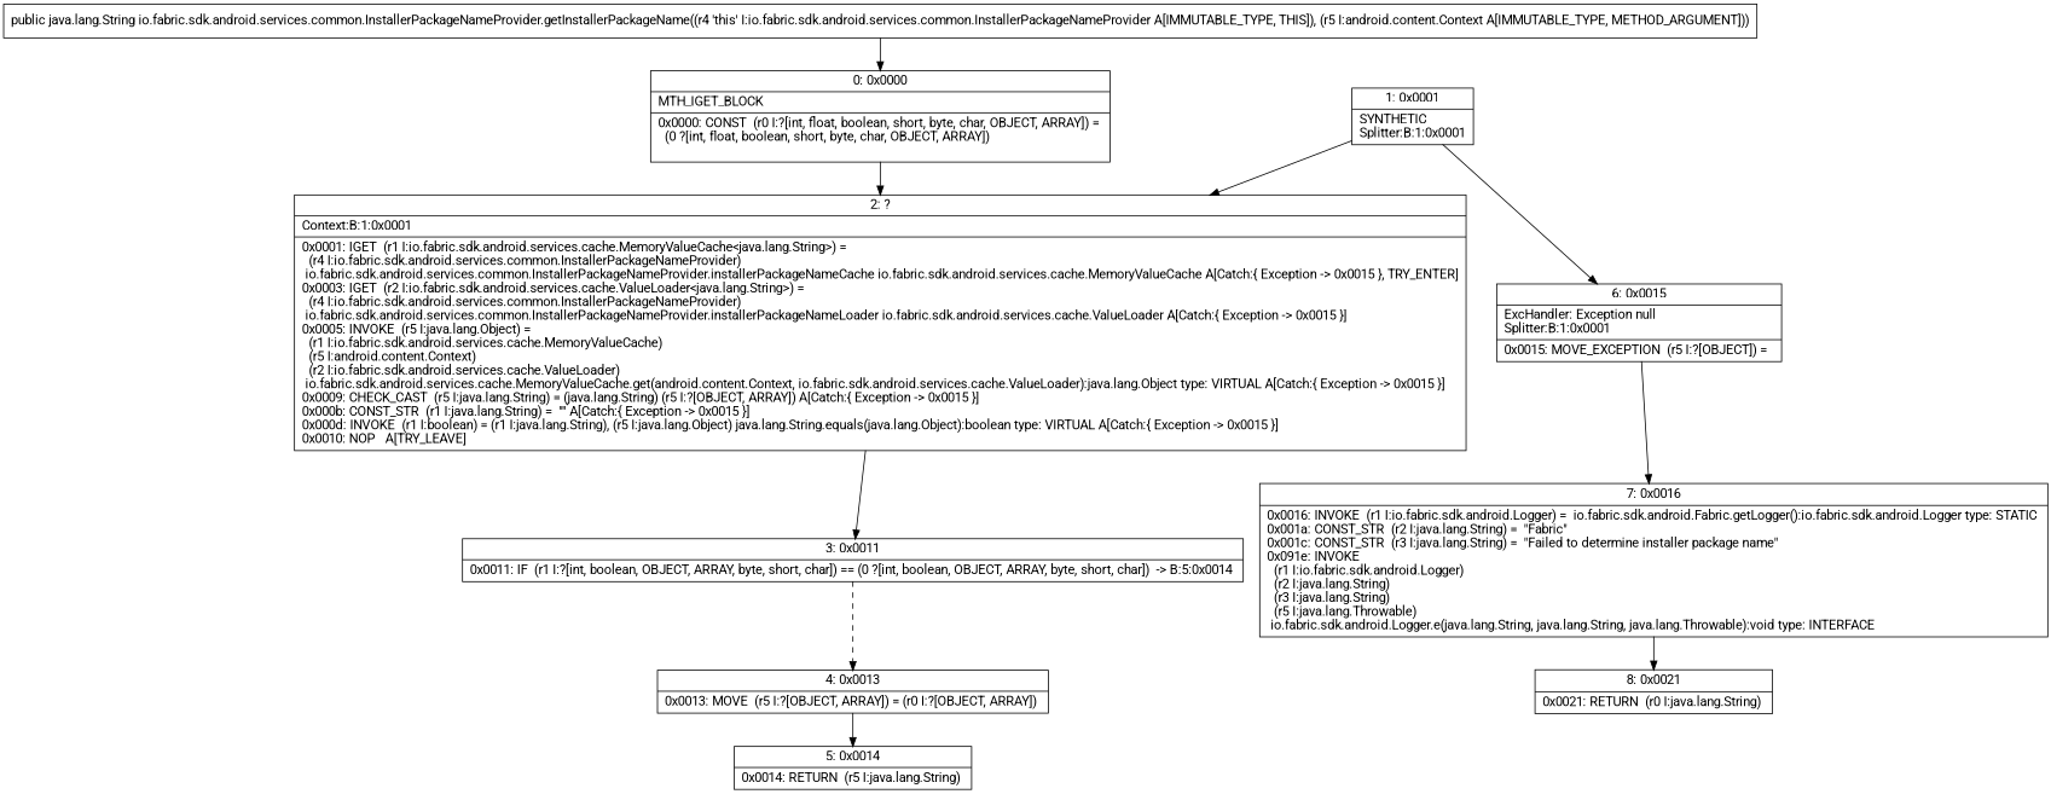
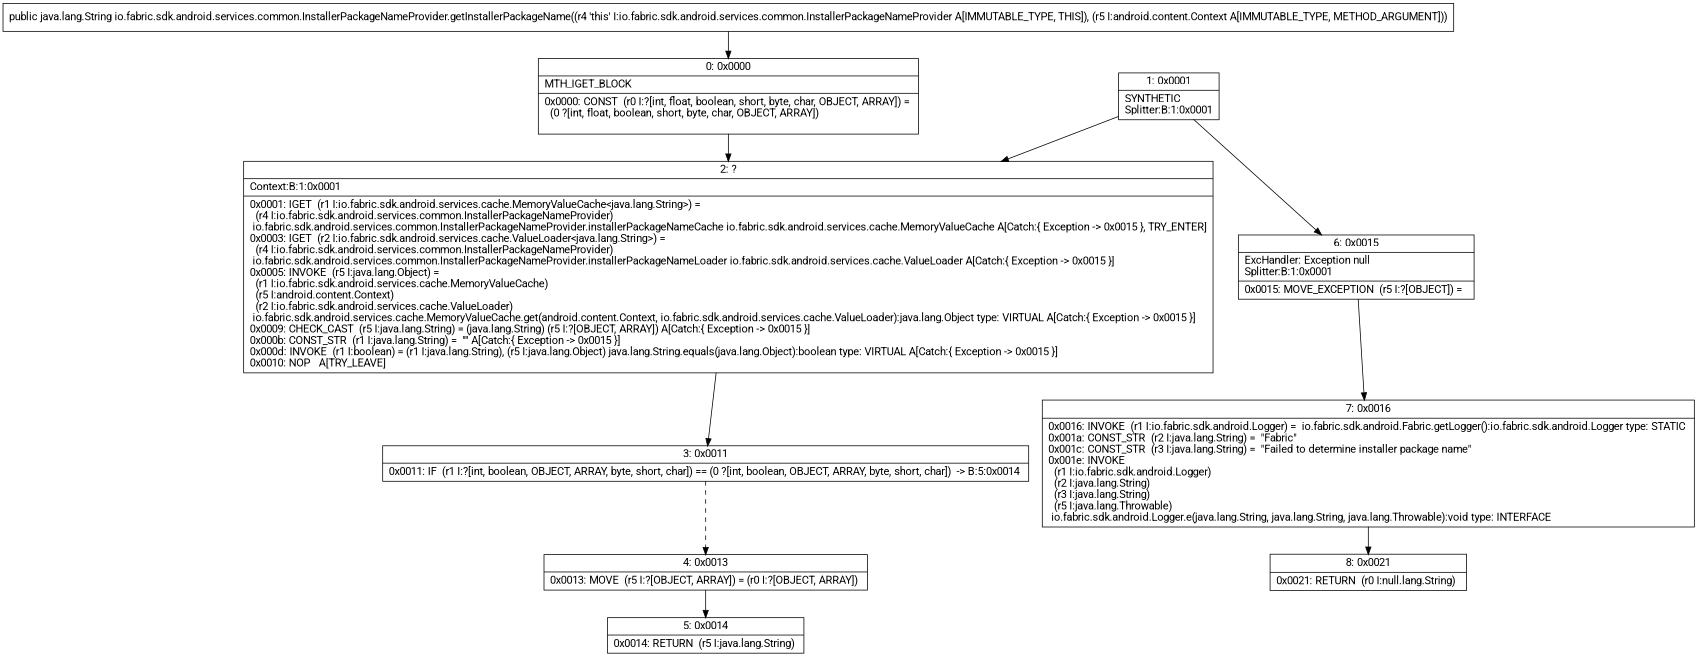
  digraph {
    fontname=Roboto
    node [fontname=Roboto shape=record]
    edge [fontname=Roboto]
    n1 [label="{0\:\ 0x0000|MTH_IGET_BLOCK\l|0x0000: CONST  (r0 I:?[int, float, boolean, short, byte, char, OBJECT, ARRAY]) = \l  (0 ?[int, float, boolean, short, byte, char, OBJECT, ARRAY])\l \l}"]
    n2 [label="{2\:\ ?|Context:B:1:0x0001\l|0x0001: IGET  (r1 I:io.fabric.sdk.android.services.cache.MemoryValueCache\<java.lang.String\>) = \l  (r4 I:io.fabric.sdk.android.services.common.InstallerPackageNameProvider)\l io.fabric.sdk.android.services.common.InstallerPackageNameProvider.installerPackageNameCache io.fabric.sdk.android.services.cache.MemoryValueCache A[Catch:\{ Exception \-\> 0x0015 \}, TRY_ENTER]\l0x0003: IGET  (r2 I:io.fabric.sdk.android.services.cache.ValueLoader\<java.lang.String\>) = \l  (r4 I:io.fabric.sdk.android.services.common.InstallerPackageNameProvider)\l io.fabric.sdk.android.services.common.InstallerPackageNameProvider.installerPackageNameLoader io.fabric.sdk.android.services.cache.ValueLoader A[Catch:\{ Exception \-\> 0x0015 \}]\l0x0005: INVOKE  (r5 I:java.lang.Object) = \l  (r1 I:io.fabric.sdk.android.services.cache.MemoryValueCache)\l  (r5 I:android.content.Context)\l  (r2 I:io.fabric.sdk.android.services.cache.ValueLoader)\l io.fabric.sdk.android.services.cache.MemoryValueCache.get(android.content.Context, io.fabric.sdk.android.services.cache.ValueLoader):java.lang.Object type: VIRTUAL A[Catch:\{ Exception \-\> 0x0015 \}]\l0x0009: CHECK_CAST  (r5 I:java.lang.String) = (java.lang.String) (r5 I:?[OBJECT, ARRAY]) A[Catch:\{ Exception \-\> 0x0015 \}]\l0x000b: CONST_STR  (r1 I:java.lang.String) =  \"\" A[Catch:\{ Exception \-\> 0x0015 \}]\l0x000d: INVOKE  (r1 I:boolean) = (r1 I:java.lang.String), (r5 I:java.lang.Object) java.lang.String.equals(java.lang.Object):boolean type: VIRTUAL A[Catch:\{ Exception \-\> 0x0015 \}]\l0x0010: NOP   A[TRY_LEAVE]\l}"]
    n3 [label="{1\:\ 0x0001|SYNTHETIC\lSplitter:B:1:0x0001\l}"]
    n4 [label="{6\:\ 0x0015|ExcHandler: Exception null\lSplitter:B:1:0x0001\l|0x0015: MOVE_EXCEPTION  (r5 I:?[OBJECT]) =  \l}"]
    n5 [label="{3\:\ 0x0011|0x0011: IF  (r1 I:?[int, boolean, OBJECT, ARRAY, byte, short, char]) == (0 ?[int, boolean, OBJECT, ARRAY, byte, short, char])  \-\> B:5:0x0014 \l}"]
-   n6 [label="{7\:\ 0x0016|0x0016: INVOKE  (r1 I:io.fabric.sdk.android.Logger) =  io.fabric.sdk.android.Fabric.getLogger():io.fabric.sdk.android.Logger type: STATIC \l0x001a: CONST_STR  (r2 I:java.lang.String) =  \"Fabric\" \l0x001c: CONST_STR  (r3 I:java.lang.String) =  \"Failed to determine installer package name\" \l0x091e: INVOKE  \l  (r1 I:io.fabric.sdk.android.Logger)\l  (r2 I:java.lang.String)\l  (r3 I:java.lang.String)\l  (r5 I:java.lang.Throwable)\l io.fabric.sdk.android.Logger.e(java.lang.String, java.lang.String, java.lang.Throwable):void type: INTERFACE \l}"]
+   n6 [label="{7\:\ 0x0016|0x0016: INVOKE  (r1 I:io.fabric.sdk.android.Logger) =  io.fabric.sdk.android.Fabric.getLogger():io.fabric.sdk.android.Logger type: STATIC \l0x001a: CONST_STR  (r2 I:java.lang.String) =  \"Fabric\" \l0x001c: CONST_STR  (r3 I:java.lang.String) =  \"Failed to determine installer package name\" \l0x001e: INVOKE  \l  (r1 I:io.fabric.sdk.android.Logger)\l  (r2 I:java.lang.String)\l  (r3 I:java.lang.String)\l  (r5 I:java.lang.Throwable)\l io.fabric.sdk.android.Logger.e(java.lang.String, java.lang.String, java.lang.Throwable):void type: INTERFACE \l}"]
    n7 [label="{4\:\ 0x0013|0x0013: MOVE  (r5 I:?[OBJECT, ARRAY]) = (r0 I:?[OBJECT, ARRAY]) \l}"]
    n8 [label="{5\:\ 0x0014|0x0014: RETURN  (r5 I:java.lang.String) \l}"]
-   n9 [label="{8\:\ 0x0021|0x0021: RETURN  (r0 I:java.lang.String) \l}"]
+   n9 [label="{8\:\ 0x0021|0x0021: RETURN  (r0 I:null.lang.String) \l}"]
    n10 [label="{public java.lang.String io.fabric.sdk.android.services.common.InstallerPackageNameProvider.getInstallerPackageName((r4 'this' I:io.fabric.sdk.android.services.common.InstallerPackageNameProvider A[IMMUTABLE_TYPE, THIS]), (r5 I:android.content.Context A[IMMUTABLE_TYPE, METHOD_ARGUMENT])) }"]
    n1 -> n2
    n2 -> n5
    n3 -> n2
    n3 -> n4
    n4 -> n6
    n5 -> n7 [style=dashed]
    n6 -> n9
    n7 -> n8
    n10 -> n1
  }
